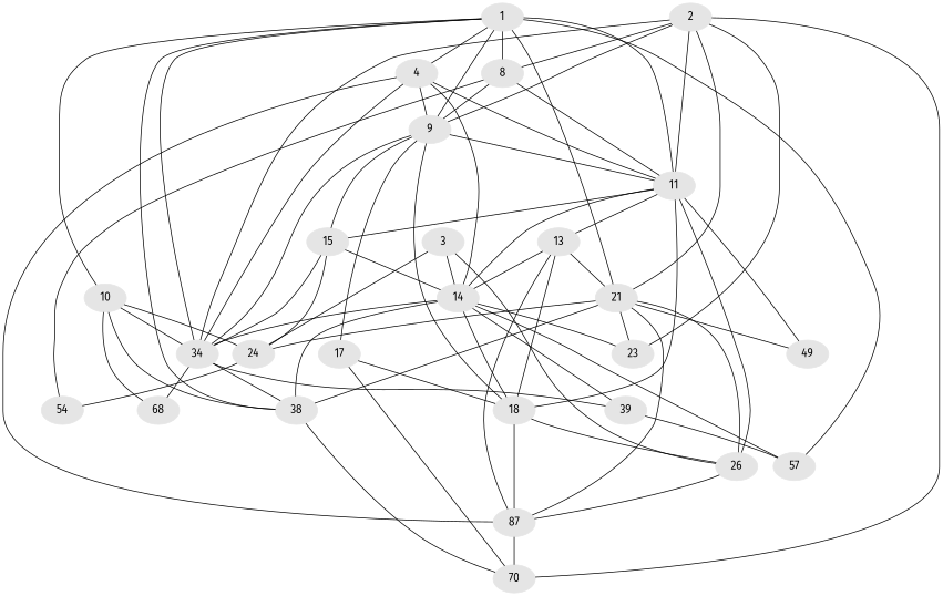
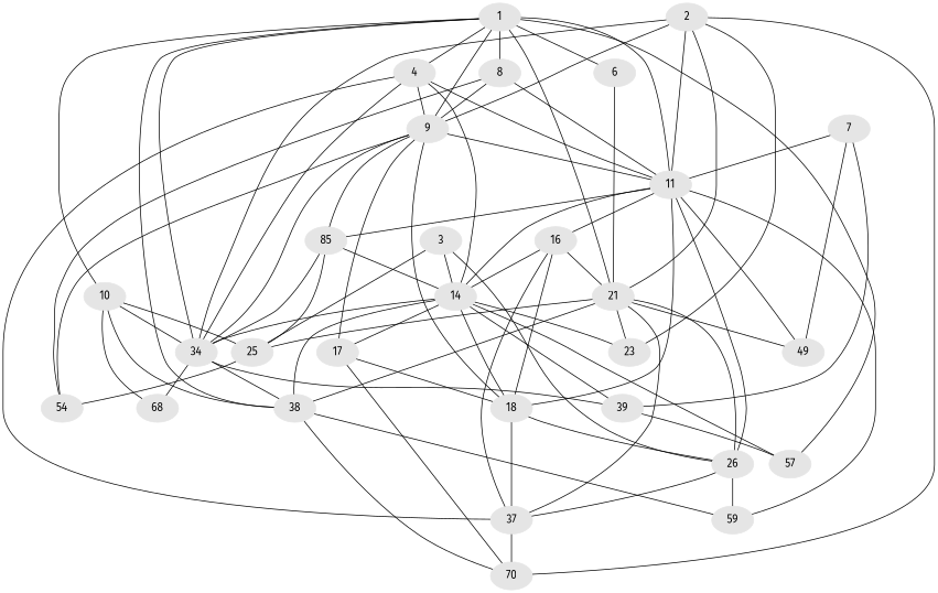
  graph {
    fontname="Fira Sans"
    node [color=gray90 fontname="Fira Sans" style=filled]
    edge [fontname="Fira Sans"]
    1 [super="+30+55+60+45"]
    4 [super="+44+25"]
+   6
    8 [super="+48"]
    9 [super="+32+67+20"]
    10 [super="+64"]
    11 [super="+72+14+12"]
    21 [super="+69+28+50"]
    34 [super="+40"]
    38 [super="+65+43"]
    57
    n12 [label=14 super="+19+42+22"]
-   37 [super="+51+56" label=87]
+   37 [super="+51+56"]
    54
-   15
+   15 [label=85]
    17
    18 [super="+49"]
-   24 [super="+52"]
+   24 [super="+52" label=25]
    68
    26 [super="+66"]
    n21 [label=49 super="+35"]
-   13 [super="+33"]
+   13 [super="+33" label=16]
+   59
    23 [super="+27"]
    39 [super="+41"]
    70 [super="+71"]
    2 [super="+5"]
    3
+   7
    1 -- 4
+   1 -- 6 [weight=3]
    1 -- 8
    1 -- 9 [weight=2]
    1 -- 10
    1 -- 11
    1 -- 21
    1 -- 34
    1 -- 38
    1 -- 57
    4 -- 9
    4 -- 11
    4 -- 34
    4 -- n12 [weight=2]
    4 -- 37
+   6 -- 21
    8 -- 9
    8 -- 11
    8 -- 54
    9 -- 11
    9 -- 34
+   9 -- 54
    9 -- 15
    9 -- 17
    9 -- 18
    10 -- 34 [weight=2]
    10 -- 38
    10 -- 24
    10 -- 68
    11 -- n12 [weight=2]
    11 -- 15
    11 -- 18
    11 -- 26
    11 -- n21 [weight=2]
    11 -- 13
+   11 -- 59
    21 -- 38
    21 -- 37
    21 -- 24 [weight=2]
    21 -- 26
    21 -- n21
    21 -- 23
    34 -- 38
    34 -- 68
    34 -- 39 [weight=2]
+   38 -- 59
    38 -- 70
    n12 -- 34
    n12 -- 38
    n12 -- 57
+   n12 -- 17
    n12 -- 18
    n12 -- 23
    n12 -- 39
    37 -- 70 [weight=2]
    15 -- 34
    15 -- n12
    15 -- 24
    17 -- 18
    17 -- 70
    18 -- 37
    18 -- 26
    24 -- 54
    26 -- 37
+   26 -- 59
    13 -- 21 [weight=2]
    13 -- n12 [weight=2]
    13 -- 37
    13 -- 18
    39 -- 57
-   2 -- 8
    2 -- 9 [weight=2]
    2 -- 11 [weight=2]
    2 -- 21
    2 -- 34
    2 -- 23 [weight=2]
    2 -- 70 [weight=2]
    3 -- n12
    3 -- 24
    3 -- 26
+   7 -- 11
+   7 -- n21
+   7 -- 39 [weight=2]
  }
